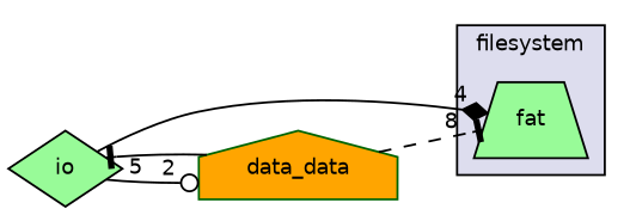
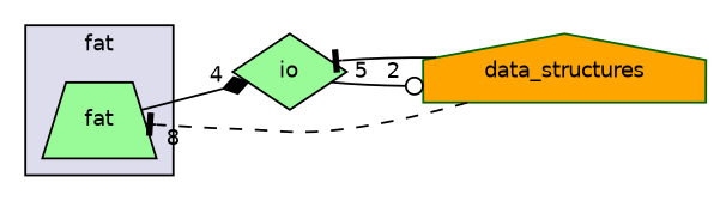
  digraph {
    compound=true
    rankdir=LR
    node [color=black fillcolor=palegreen fontname=Helvetica fontsize=10 style=filled]
    edge [arrowhead=tee labeldistance=1.5 labelfontname=Helvetica labelfontsize=10 style=solid]
    n1 [label=fat pencolor=black shape=trapezium]
    n2 [label=io shape=diamond]
-   n3 [color=darkgreen fillcolor=orange label=data_data shape=house]
+   n3 [color=darkgreen fillcolor=orange label=data_structures shape=house]
    subgraph cluster_1 {
      bgcolor="#ddddee"
      fontname=Helvetica
      fontsize=10
-     label=filesystem
+     label=fat
      pencolor=black
      n1
    }
-   n2 -> n1 [arrowhead=diamond headlabel=4]
+   n1 -> n2 [arrowhead=diamond headlabel=4]
    n2 -> n3 [arrowhead=odot headlabel=2]
    n3 -> n1 [headlabel=8 style=dashed]
    n3 -> n2 [headlabel=5]
  }
